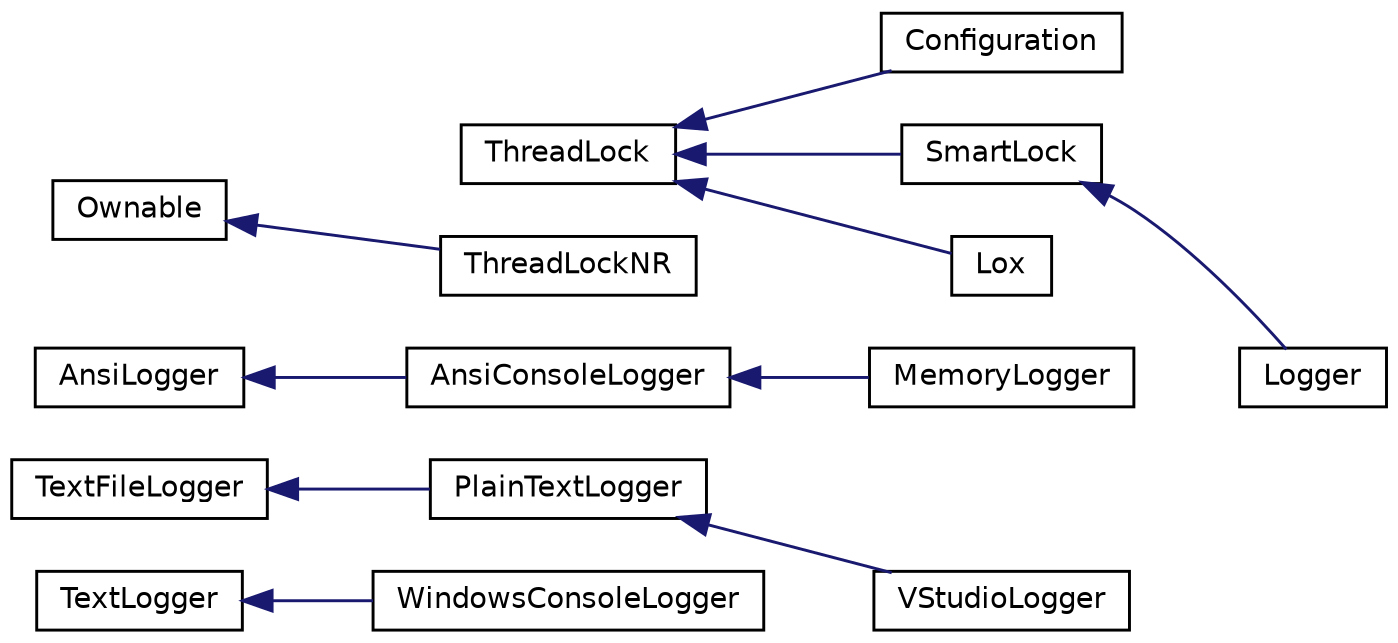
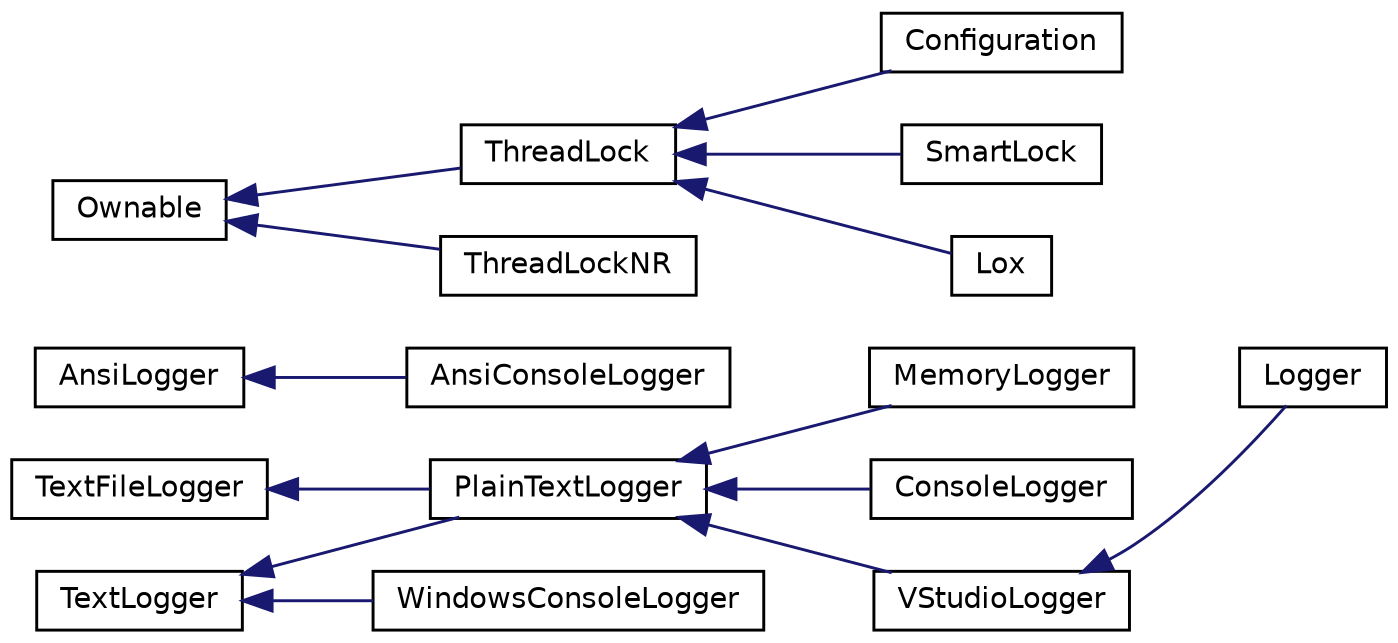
  digraph {
    rankdir=LR
    node [color=black fillcolor=white fontname=Helvetica fontsize=10 shape=record style=filled]
    edge [color=midnightblue dir=back fontname=Helvetica fontsize=10 labelfontname=Helvetica labelfontsize=10 style=solid]
    n1 [height=0.2 label=Ownable width=0.4]
    n2 [height=0.2 label=ThreadLock width=0.4]
    n3 [height=0.2 label=ThreadLockNR width=0.4]
    n4 [height=0.2 label=Configuration width=0.4]
    n5 [height=0.2 label=SmartLock width=0.4]
    n6 [height=0.2 label=Lox width=0.4]
    n7 [height=0.2 label=Logger width=0.4]
    n8 [height=0.2 label=TextLogger width=0.4]
    n9 [height=0.2 label=PlainTextLogger width=0.4]
    n10 [height=0.2 label=WindowsConsoleLogger width=0.4]
+   n11 [height=0.2 label=ConsoleLogger width=0.4]
    n12 [height=0.2 label=MemoryLogger width=0.4]
    n13 [height=0.2 label=VStudioLogger width=0.4]
    n14 [height=0.2 label=AnsiLogger width=0.4]
    n15 [height=0.2 label=AnsiConsoleLogger width=0.4]
    n16 [height=0.2 label=TextFileLogger width=0.4]
+   n1 -> n2
    n1 -> n3
    n2 -> n4
    n2 -> n5
    n2 -> n6
-   n5 -> n7
+   n13 -> n7
+   n8 -> n9
    n8 -> n10
-   n15 -> n12
+   n9 -> n11
+   n9 -> n12
    n9 -> n13
    n14 -> n15
    n16 -> n9
  }
